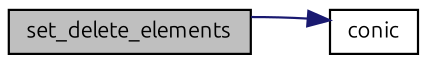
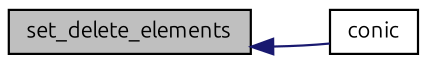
  digraph {
    rankdir=LR
    fontname=Ubuntu
    node [color=black fontname=Ubuntu fontsize=10 shape=record style=filled]
    n1 [fillcolor=grey75 fontcolor=black height=0.2 label=set_delete_elements width=0.4]
    n2 [fillcolor=white height=0.2 label=conic width=0.4]
-   n2 -> n1 [color=midnightblue dir=back fontname=Ubuntu fontsize=10 labelfontname=Helvetica labelfontsize=10 style=solid]
+   n1 -> n2 [color=midnightblue dir=back fontname=Ubuntu fontsize=10 labelfontname=Helvetica labelfontsize=10 style=solid]
  }
